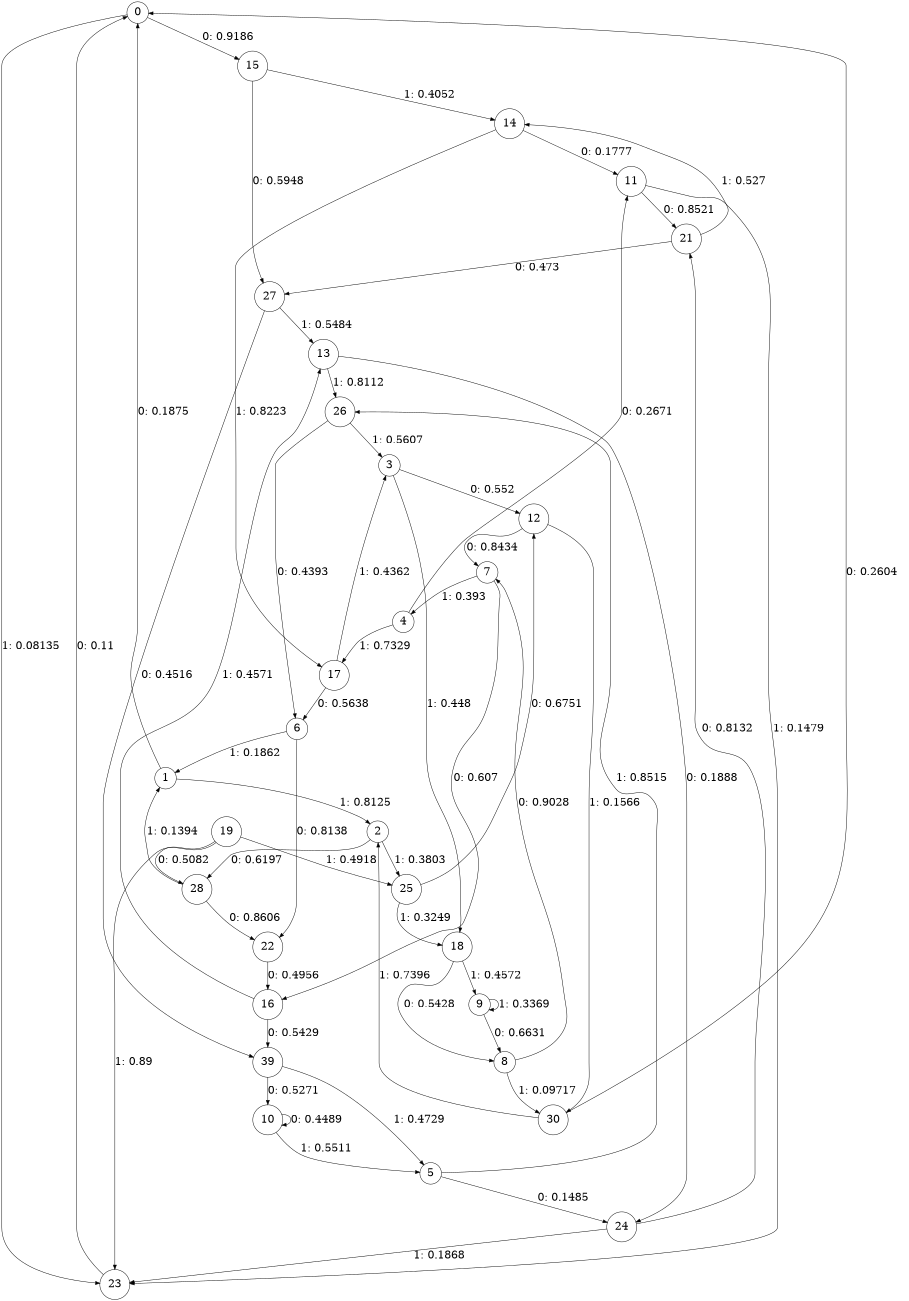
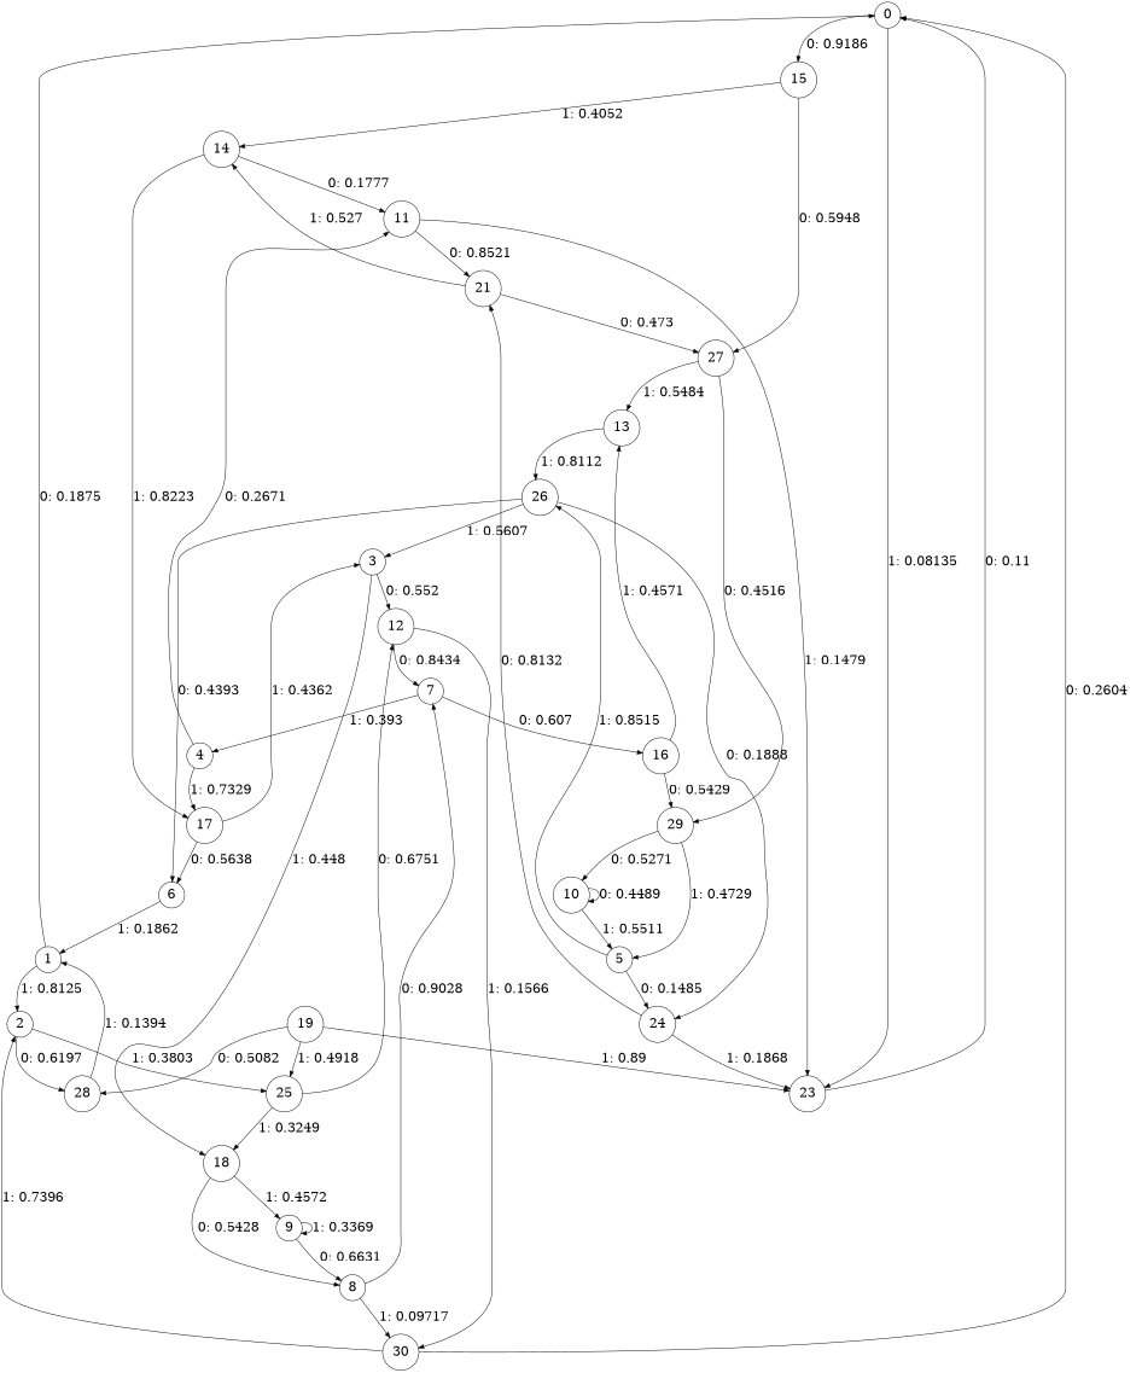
  digraph {
    node [fontsize=24 shape=circle]
    edge [fontsize=24]
    0
    15
    23
    14
    27
    11
    17
    13
-   29 [label=39]
+   29
    19
    28
    25
    1
    2
-   22
    12
    18
    16
    7
    n20 [label=30]
    8
    9
    3
    4
    21
    6
    5
    24
    26
    10
    0 -> 15 [label="0: 0.9186   "]
    0 -> 23 [label="1: 0.08135  "]
    15 -> 14 [label="1: 0.4052   "]
    15 -> 27 [label="0: 0.5948   "]
    23 -> 0 [label="0: 0.11     "]
    14 -> 11 [label="0: 0.1777   "]
    14 -> 17 [label="1: 0.8223   "]
    27 -> 13 [label="1: 0.5484   "]
    27 -> 29 [label="0: 0.4516   "]
    11 -> 23 [label="1: 0.1479   "]
    11 -> 21 [label="0: 0.8521   "]
    17 -> 3 [label="1: 0.4362   "]
    17 -> 6 [label="0: 0.5638   "]
-   13 -> 24 [label="0: 0.1888   "]
+   26 -> 24 [label="0: 0.1888   "]
    13 -> 26 [label="1: 0.8112   "]
    29 -> 5 [label="1: 0.4729   "]
    29 -> 10 [label="0: 0.5271   "]
    19 -> 23 [label="1: 0.89     "]
    19 -> 28 [label="0: 0.5082   "]
    19 -> 25 [label="1: 0.4918   "]
    28 -> 1 [label="1: 0.1394   "]
-   28 -> 22 [label="0: 0.8606   "]
    25 -> 12 [label="0: 0.6751   "]
    25 -> 18 [label="1: 0.3249   "]
    1 -> 0 [label="0: 0.1875   "]
    1 -> 2 [label="1: 0.8125   "]
    2 -> 28 [label="0: 0.6197   "]
    2 -> 25 [label="1: 0.3803   "]
-   22 -> 16 [label="0: 0.4956   "]
    12 -> 7 [label="0: 0.8434   "]
    12 -> n20 [label="1: 0.1566   "]
    18 -> 8 [label="0: 0.5428   "]
    18 -> 9 [label="1: 0.4572   "]
    16 -> 13 [label="1: 0.4571   "]
    16 -> 29 [label="0: 0.5429   "]
    7 -> 16 [label="0: 0.607    "]
    7 -> 4 [label="1: 0.393    "]
    n20 -> 0 [label="0: 0.2604   "]
    n20 -> 2 [label="1: 0.7396   "]
    8 -> 7 [label="0: 0.9028   "]
    8 -> n20 [label="1: 0.09717  "]
    9 -> 8 [label="0: 0.6631   "]
    9 -> 9 [label="1: 0.3369   "]
    3 -> 12 [label="0: 0.552    "]
    3 -> 18 [label="1: 0.448    "]
    4 -> 11 [label="0: 0.2671   "]
    4 -> 17 [label="1: 0.7329   "]
    21 -> 14 [label="1: 0.527    "]
    21 -> 27 [label="0: 0.473    "]
    6 -> 1 [label="1: 0.1862   "]
-   6 -> 22 [label="0: 0.8138   "]
    5 -> 24 [label="0: 0.1485   "]
    5 -> 26 [label="1: 0.8515   "]
    24 -> 23 [label="1: 0.1868   "]
    24 -> 21 [label="0: 0.8132   "]
    26 -> 3 [label="1: 0.5607   "]
    26 -> 6 [label="0: 0.4393   "]
    10 -> 5 [label="1: 0.5511   "]
    10 -> 10 [label="0: 0.4489   "]
  }
